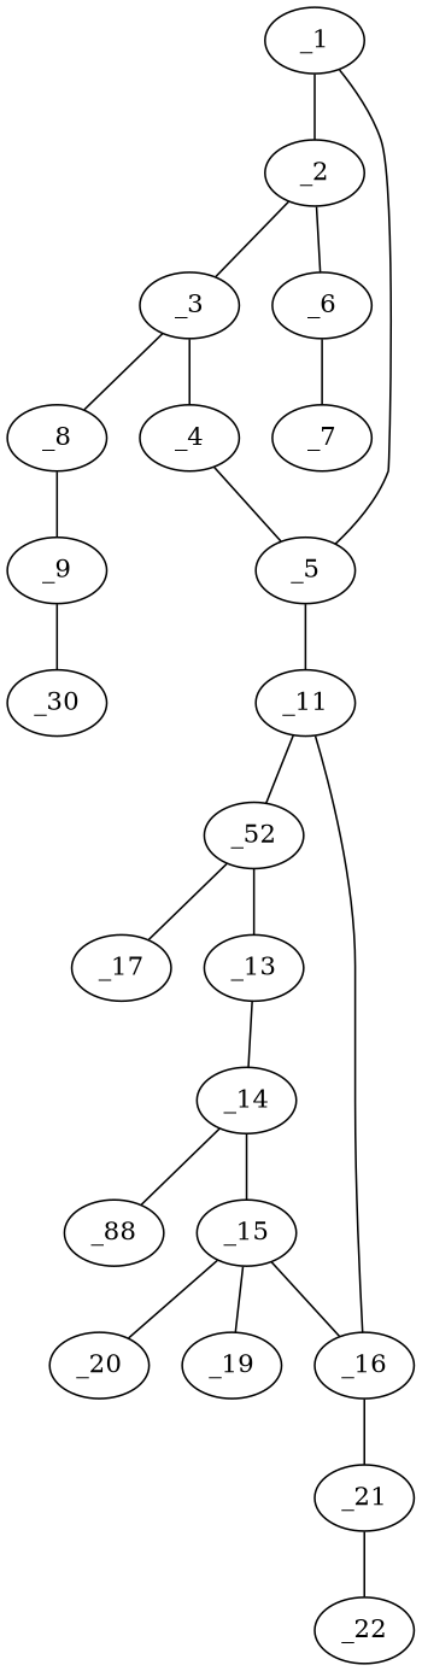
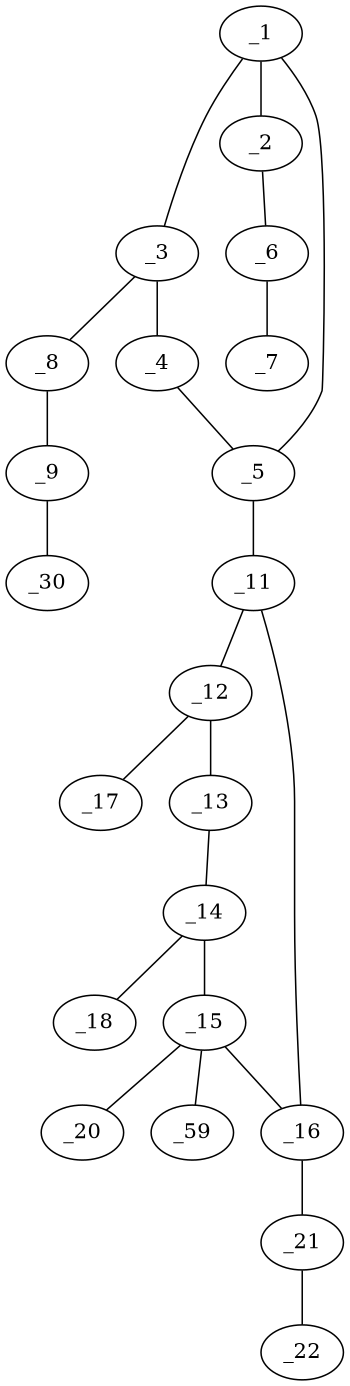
  graph {
    node [charge=0 chem=1 symbol="C  " x=4.5981 y=-1.0875]
    edge [valence=1]
    _1 [chem=2 symbol="O  " x=5.4071 y=0.5003]
    _2 [x=5.0981 y=1.4514]
    _5 [y=-0.0875]
    _3 [x=4.0981 y=1.4514]
    _6 [x=5.6859 y=2.2604]
    _11 [chem=4 symbol="N  "]
    _4 [x=3.7891 y=0.5003]
    _8 [chem=4 symbol="N  " x=3.5103 y=2.2604]
    _7 [chem=2 symbol="O  " x=6.6804 y=2.1558]
-   _12 [x=5.4641 y=-1.5875 label=_52]
+   _12 [x=5.4641 y=-1.5875]
    _16 [x=3.7321 y=-1.5875]
    _9 [charge=1 chem=4 symbol="N  " x=3.917 y=3.1739]
    n13 [charge=1 chem=4 label=_30 symbol="N  " x=4.3238 y=4.0875]
    _13 [chem=4 symbol="N  " x=5.4641 y=-2.5875]
    _17 [chem=2 symbol="O  " x=6.3301]
    _21 [chem=2 symbol="O  " x=2.866]
    _14 [y=-3.0875]
    _22 [x=2 y=-1.5875]
    _15 [x=3.732 y=-2.5875]
-   _18 [chem=2 symbol="O  " y=-4.0875 label=_88]
-   _19 [x=3.232 y=-3.4535]
+   _18 [chem=2 symbol="O  " y=-4.0875]
+   _19 [x=3.232 y=-3.4535 label=_59]
    _20 [chem=10 symbol="Br " x=2.732 y=-2.5875]
    _1 -- _2
    _1 -- _5
-   _2 -- _3
+   _1 -- _3
    _2 -- _6
    _5 -- _11
    _3 -- _4
    _3 -- _8
    _6 -- _7
    _11 -- _12
    _11 -- _16
    _4 -- _5
    _8 -- _9 [valence=2]
    _12 -- _13
    _12 -- _17 [valence=2]
    _16 -- _21
    _9 -- n13 [valence=2]
    _13 -- _14
    _21 -- _22
    _14 -- _15
    _14 -- _18 [valence=2]
    _15 -- _16
    _15 -- _19
    _15 -- _20
  }
